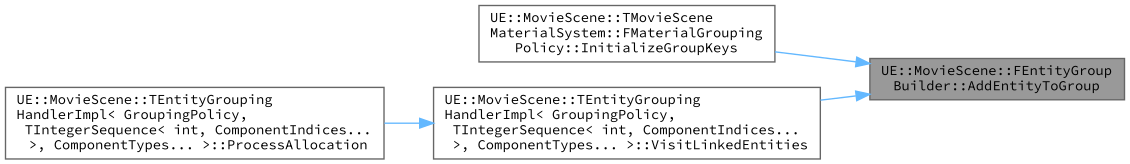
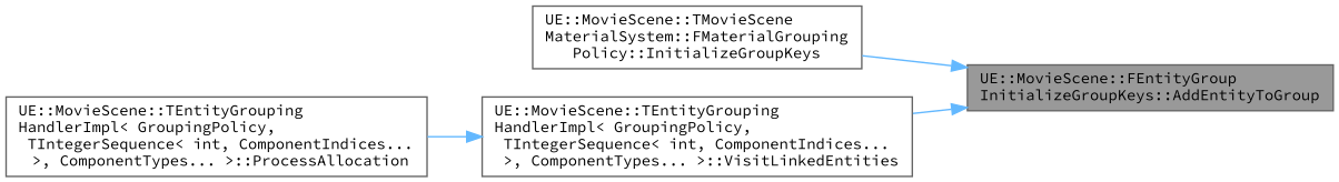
  digraph {
    rankdir=RL
    fontname="Source Code Pro"
    node [color=grey40 fillcolor=white fontname="Source Code Pro" fontsize=10 shape=box style=filled]
    edge [color=steelblue1 dir=back fontname="Source Code Pro" fontsize=10 labelfontname=Helvetica labelfontsize=10 style=solid]
-   n1 [color=gray40 fillcolor=grey60 fontcolor=black height=0.2 label="UE::MovieScene::FEntityGroup\lBuilder::AddEntityToGroup" width=0.4]
+   n1 [color=gray40 fillcolor=grey60 fontcolor=black height=0.2 label="UE::MovieScene::FEntityGroup\lInitializeGroupKeys::AddEntityToGroup" width=0.4]
    n2 [height=0.2 label="UE::MovieScene::TMovieScene\lMaterialSystem::FMaterialGrouping\lPolicy::InitializeGroupKeys" width=0.4]
    n3 [height=0.2 label="UE::MovieScene::TEntityGrouping\lHandlerImpl\< GroupingPolicy,\l TIntegerSequence\< int, ComponentIndices...\l \>, ComponentTypes... \>::VisitLinkedEntities" width=0.4]
    n4 [height=0.2 label="UE::MovieScene::TEntityGrouping\lHandlerImpl\< GroupingPolicy,\l TIntegerSequence\< int, ComponentIndices...\l \>, ComponentTypes... \>::ProcessAllocation" width=0.4]
    n1 -> n2
    n1 -> n3
    n3 -> n4
  }
